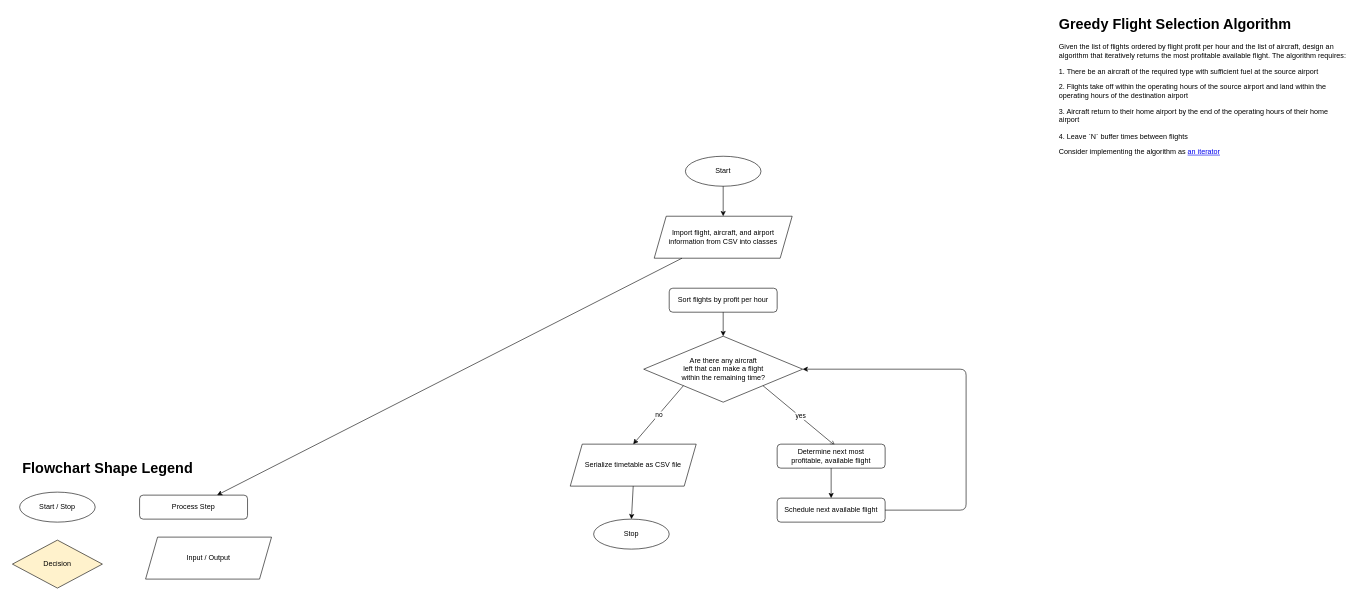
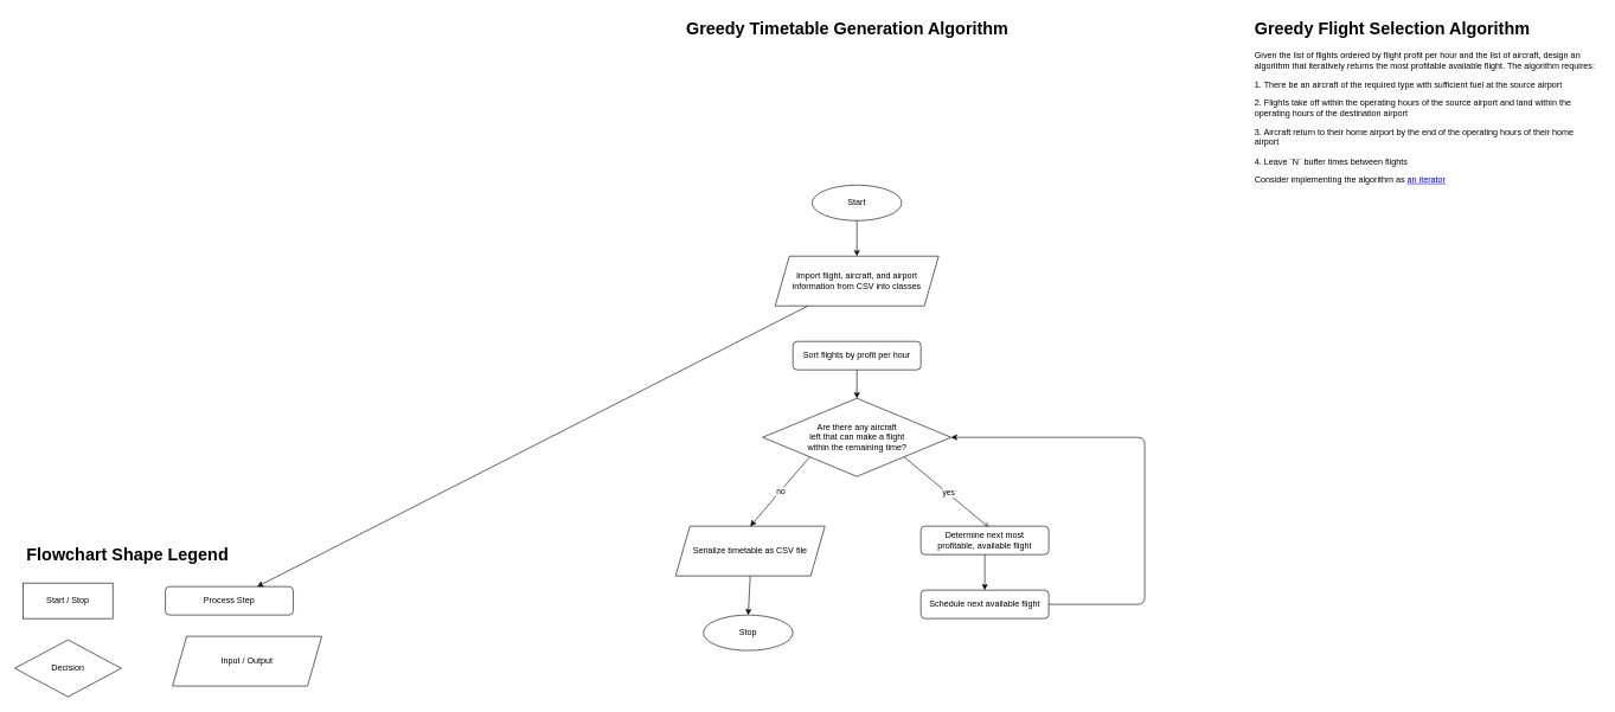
  <mxCell id="0" />
  <mxCell id="1" parent="0" />
  <mxCell id="2" value="&lt;h1&gt;Flowchart Shape Legend&lt;/h1&gt;" style="text;html=1;strokeColor=none;fillColor=none;spacing=5;spacingTop=-20;whiteSpace=wrap;overflow=hidden;rounded=0;" vertex="1" parent="1"><mxGeometry x="32" y="760" width="300" height="40" as="geometry" /></mxCell>
- <mxCell id="3" value="Start / Stop" style="ellipse;whiteSpace=wrap;html=1;" vertex="1" parent="1"><mxGeometry x="32" y="820" width="126" height="50" as="geometry" /></mxCell>
+ <mxCell id="3" value="Start / Stop" style="whiteSpace=wrap;html=1;rounded=0;" vertex="1" parent="1"><mxGeometry x="32" y="820" width="126" height="50" as="geometry" /></mxCell>
  <mxCell id="4" value="Process Step" style="rounded=1;whiteSpace=wrap;html=1;" vertex="1" parent="1"><mxGeometry x="232" y="825" width="180" height="40" as="geometry" /></mxCell>
- <mxCell id="5" value="Decision" style="rhombus;whiteSpace=wrap;html=1;fillColor=#fff2cc;" vertex="1" parent="1"><mxGeometry x="20" y="900" width="150" height="80" as="geometry" /></mxCell>
+ <mxCell id="5" value="Decision" style="rhombus;whiteSpace=wrap;html=1;" vertex="1" parent="1"><mxGeometry x="20" y="900" width="150" height="80" as="geometry" /></mxCell>
  <mxCell id="6" value="Input / Output" style="shape=parallelogram;perimeter=parallelogramPerimeter;whiteSpace=wrap;html=1;fixedSize=1;" vertex="1" parent="1"><mxGeometry x="242" y="895" width="210" height="70" as="geometry" /></mxCell>
+ <mxCell id="7" value="&lt;h1&gt;Greedy Timetable Generation Algorithm&lt;/h1&gt;&lt;p&gt;&lt;br&gt;&lt;/p&gt;" style="text;html=1;strokeColor=none;fillColor=none;spacing=5;spacingTop=-20;whiteSpace=wrap;overflow=hidden;rounded=0;" vertex="1" parent="1"><mxGeometry x="960" y="20" width="490" height="40" as="geometry" /></mxCell>
  <mxCell id="8" value="Start" style="ellipse;whiteSpace=wrap;html=1;" vertex="1" parent="1"><mxGeometry x="1142" y="260" width="126" height="50" as="geometry" /></mxCell>
  <mxCell id="9" value="Import flight, aircraft, and airport information from CSV into classes" style="shape=parallelogram;perimeter=parallelogramPerimeter;whiteSpace=wrap;html=1;fixedSize=1;" vertex="1" parent="1"><mxGeometry x="1090" y="360" width="230" height="70" as="geometry" /></mxCell>
  <mxCell id="10" value="" style="endArrow=classic;html=1;entryX=0.5;entryY=0;entryDx=0;entryDy=0;exitX=0.5;exitY=1;exitDx=0;exitDy=0;" edge="1" parent="1" source="8" target="9"><mxGeometry width="50" height="50" relative="1" as="geometry"><mxPoint x="1150" y="490" as="sourcePoint" /><mxPoint x="1200" y="440" as="targetPoint" /></mxGeometry></mxCell>
  <mxCell id="11" value="Sort flights by profit per hour" style="rounded=1;whiteSpace=wrap;html=1;" vertex="1" parent="1"><mxGeometry x="1115" y="480" width="180" height="40" as="geometry" /></mxCell>
  <mxCell id="12" value="" style="endArrow=classic;html=1;" edge="1" parent="1" source="9" target="4"><mxGeometry width="50" height="50" relative="1" as="geometry"><mxPoint x="1215" y="320" as="sourcePoint" /><mxPoint x="1215" y="370" as="targetPoint" /></mxGeometry></mxCell>
  <mxCell id="13" value="" style="endArrow=classic;html=1;entryX=0.5;entryY=0;entryDx=0;entryDy=0;exitX=0.5;exitY=1;exitDx=0;exitDy=0;" edge="1" parent="1" source="11" target="15"><mxGeometry width="50" height="50" relative="1" as="geometry"><mxPoint x="1070" y="530" as="sourcePoint" /><mxPoint x="1205" y="570" as="targetPoint" /></mxGeometry></mxCell>
  <mxCell id="14" value="&lt;h1&gt;Greedy Flight Selection Algorithm&lt;/h1&gt;&lt;p&gt;Given the list of flights ordered by flight profit per hour and the list of aircraft, design an algorithm that iteratively returns the most profitable available flight. The algorithm requires:&lt;/p&gt;&lt;p&gt;&lt;span style=&quot;background-color: initial;&quot;&gt;1. There be an aircraft of the required type with sufficient fuel at the source airport&lt;/span&gt;&lt;/p&gt;&lt;p&gt;&lt;span style=&quot;background-color: initial;&quot;&gt;2. Flights take off within the operating hours of the source airport and land within the operating hours of the destination airport&lt;/span&gt;&lt;/p&gt;&lt;p&gt;&lt;span style=&quot;background-color: initial;&quot;&gt;3. Aircraft return to their home airport by the end of the operating hours of their home airport&lt;/span&gt;&lt;/p&gt;&lt;p&gt;4. Leave `N`&amp;nbsp;buffer times between flights&lt;/p&gt;&lt;p&gt;Consider implementing the algorithm as &lt;a href=&quot;https://wiki.python.org/moin/Iterator&quot;&gt;an iterator&lt;/a&gt;&lt;/p&gt;" style="text;html=1;strokeColor=none;fillColor=none;spacing=5;spacingTop=-20;whiteSpace=wrap;overflow=hidden;rounded=0;" vertex="1" parent="1"><mxGeometry x="1760" y="20" width="490" height="250" as="geometry" /></mxCell>
  <mxCell id="15" value="Are there any aircraft&lt;br&gt;left that can make a flight&lt;br&gt;within the remaining time?" style="rhombus;whiteSpace=wrap;html=1;" vertex="1" parent="1"><mxGeometry x="1072.5" y="560" width="265" height="110" as="geometry" /></mxCell>
  <mxCell id="16" value="Serialize timetable as CSV file" style="shape=parallelogram;perimeter=parallelogramPerimeter;whiteSpace=wrap;html=1;fixedSize=1;" vertex="1" parent="1"><mxGeometry x="950" y="740" width="210" height="70" as="geometry" /></mxCell>
  <mxCell id="17" value="Stop" style="ellipse;whiteSpace=wrap;html=1;" vertex="1" parent="1"><mxGeometry x="989" y="865" width="126" height="50" as="geometry" /></mxCell>
  <mxCell id="18" value="" style="endArrow=classic;html=1;entryX=0.5;entryY=0;entryDx=0;entryDy=0;exitX=0.5;exitY=1;exitDx=0;exitDy=0;" edge="1" parent="1" source="16" target="17"><mxGeometry width="50" height="50" relative="1" as="geometry"><mxPoint x="1215" y="680" as="sourcePoint" /><mxPoint x="1215" y="730" as="targetPoint" /></mxGeometry></mxCell>
  <mxCell id="19" value="" style="endArrow=classic;html=1;exitX=0;exitY=1;exitDx=0;exitDy=0;entryX=0.5;entryY=0;entryDx=0;entryDy=0;" edge="1" parent="1" source="15" target="16"><mxGeometry relative="1" as="geometry"><mxPoint x="1220" y="690" as="sourcePoint" /><mxPoint x="1320" y="690" as="targetPoint" /></mxGeometry></mxCell>
  <mxCell id="20" value="no" style="edgeLabel;resizable=0;html=1;align=center;verticalAlign=middle;" connectable="0" vertex="1" parent="19"><mxGeometry relative="1" as="geometry" /></mxCell>
  <mxCell id="21" value="" style="endArrow=open;html=1;exitX=1;exitY=1;exitDx=0;exitDy=0;entryX=0.535;entryY=0.057;entryDx=0;entryDy=0;entryPerimeter=0;" edge="1" parent="1" source="15" target="23"><mxGeometry relative="1" as="geometry"><mxPoint x="1310" y="710" as="sourcePoint" /><mxPoint x="1370" y="730" as="targetPoint" /></mxGeometry></mxCell>
  <mxCell id="22" value="yes" style="edgeLabel;resizable=0;html=1;align=center;verticalAlign=middle;" connectable="0" vertex="1" parent="21"><mxGeometry relative="1" as="geometry"><mxPoint x="2" as="offset" /></mxGeometry></mxCell>
  <mxCell id="23" value="Determine next most &lt;br&gt;profitable, available flight" style="rounded=1;whiteSpace=wrap;html=1;" vertex="1" parent="1"><mxGeometry x="1295" y="740" width="180" height="40" as="geometry" /></mxCell>
  <mxCell id="24" value="Schedule next available flight" style="rounded=1;whiteSpace=wrap;html=1;" vertex="1" parent="1"><mxGeometry x="1295" y="830" width="180" height="40" as="geometry" /></mxCell>
  <mxCell id="25" value="" style="endArrow=classic;html=1;entryX=0.5;entryY=0;entryDx=0;entryDy=0;exitX=0.5;exitY=1;exitDx=0;exitDy=0;" edge="1" parent="1" source="23" target="24"><mxGeometry width="50" height="50" relative="1" as="geometry"><mxPoint x="1215" y="530" as="sourcePoint" /><mxPoint x="1215" y="570" as="targetPoint" /></mxGeometry></mxCell>
  <mxCell id="26" value="" style="endArrow=classic;html=1;exitX=1;exitY=0.5;exitDx=0;exitDy=0;entryX=1;entryY=0.5;entryDx=0;entryDy=0;" edge="1" parent="1" source="24" target="15"><mxGeometry width="50" height="50" relative="1" as="geometry"><mxPoint x="1490" y="670" as="sourcePoint" /><mxPoint x="1540" y="620" as="targetPoint" /><Array as="points"><mxPoint x="1610" y="850" /><mxPoint x="1610" y="615" /></Array></mxGeometry></mxCell>
